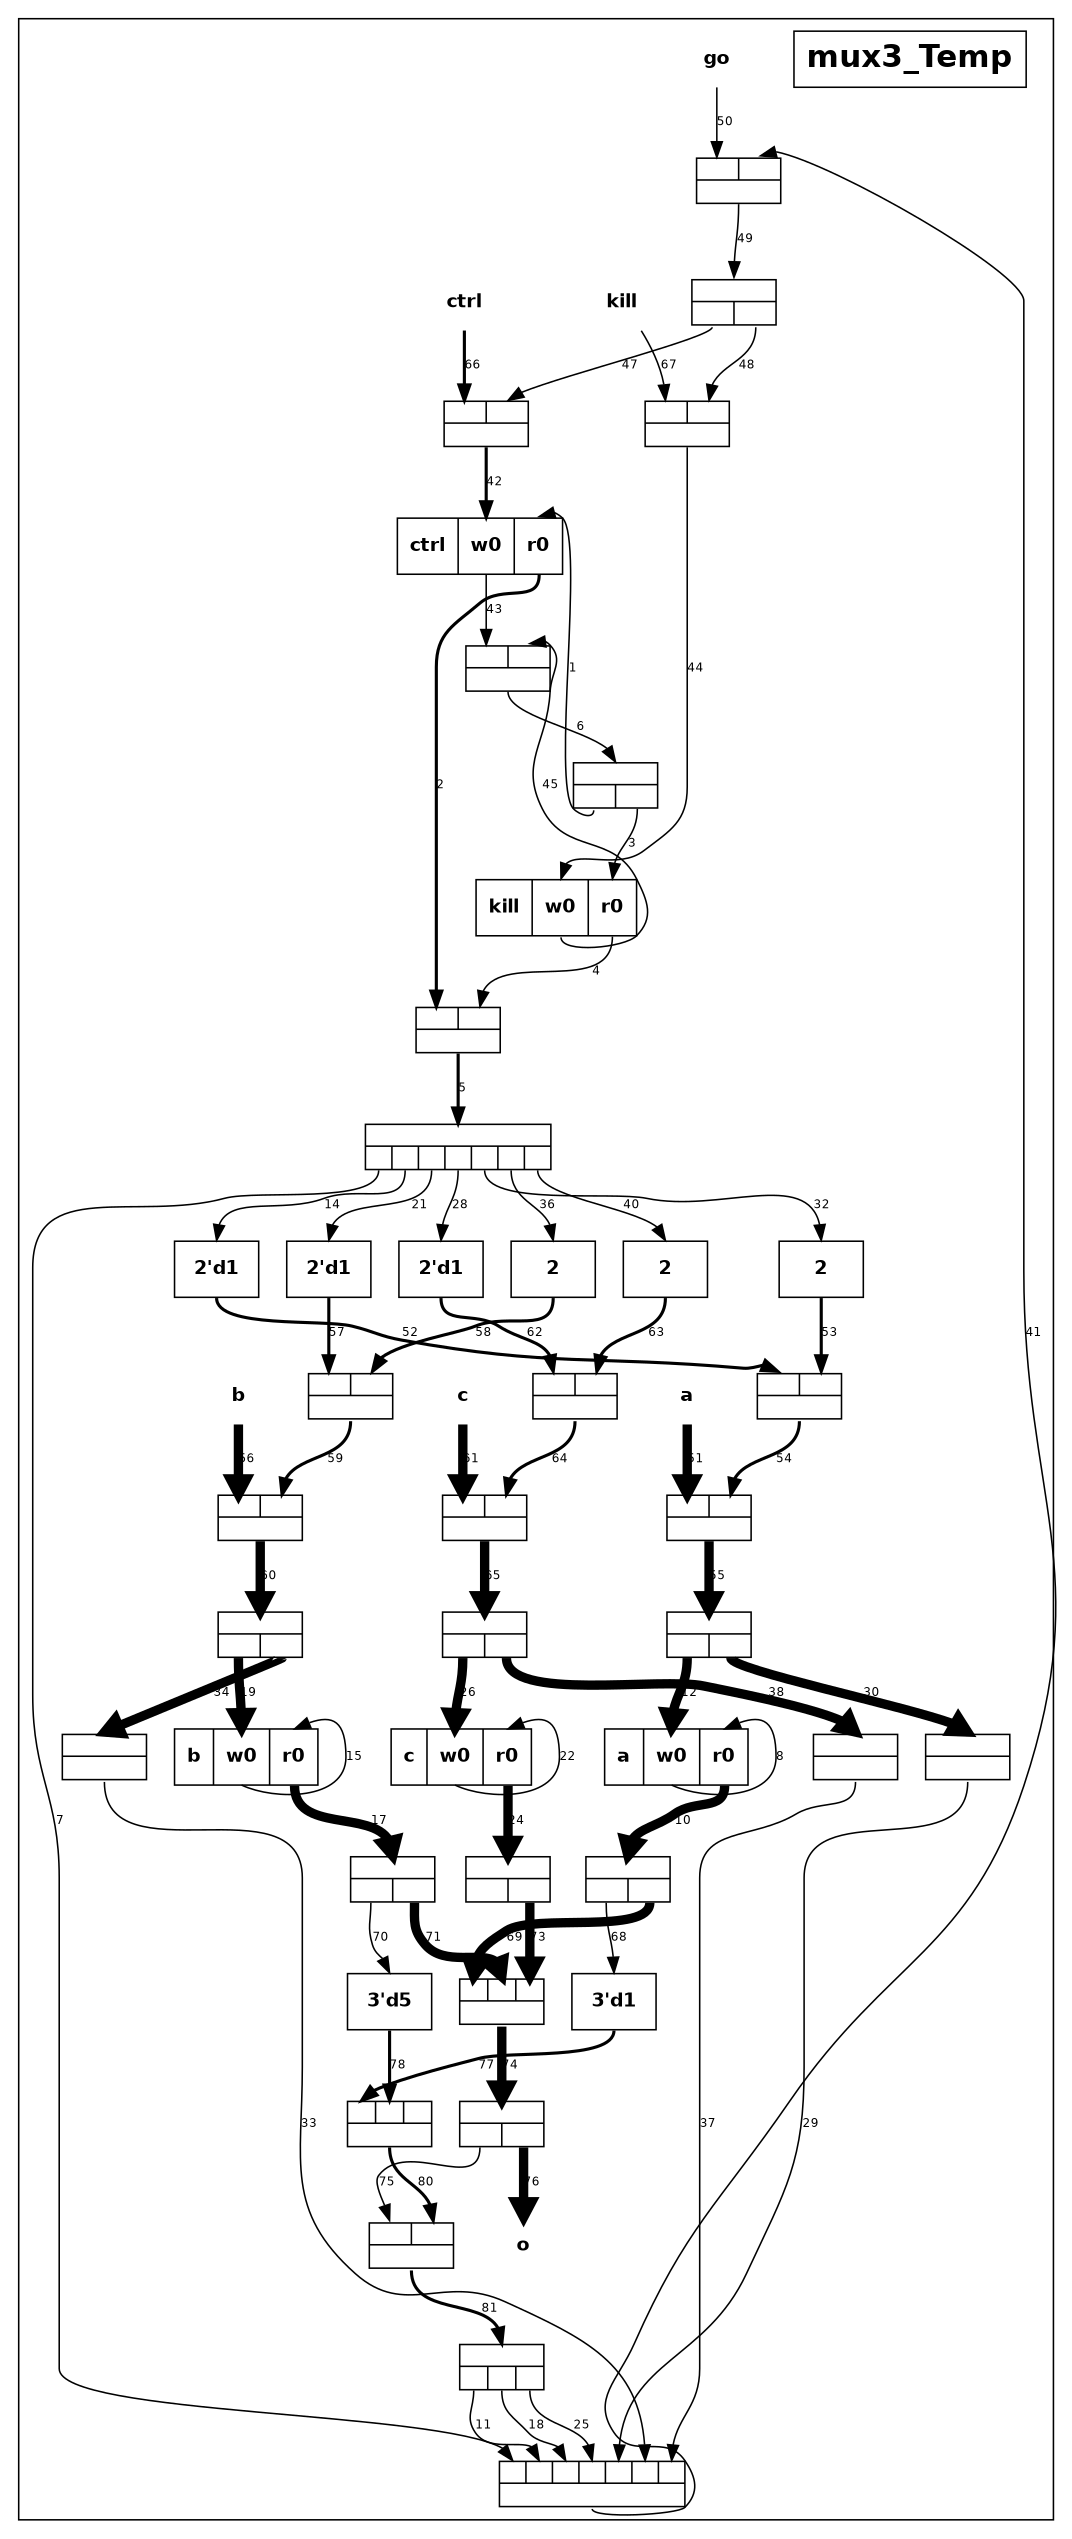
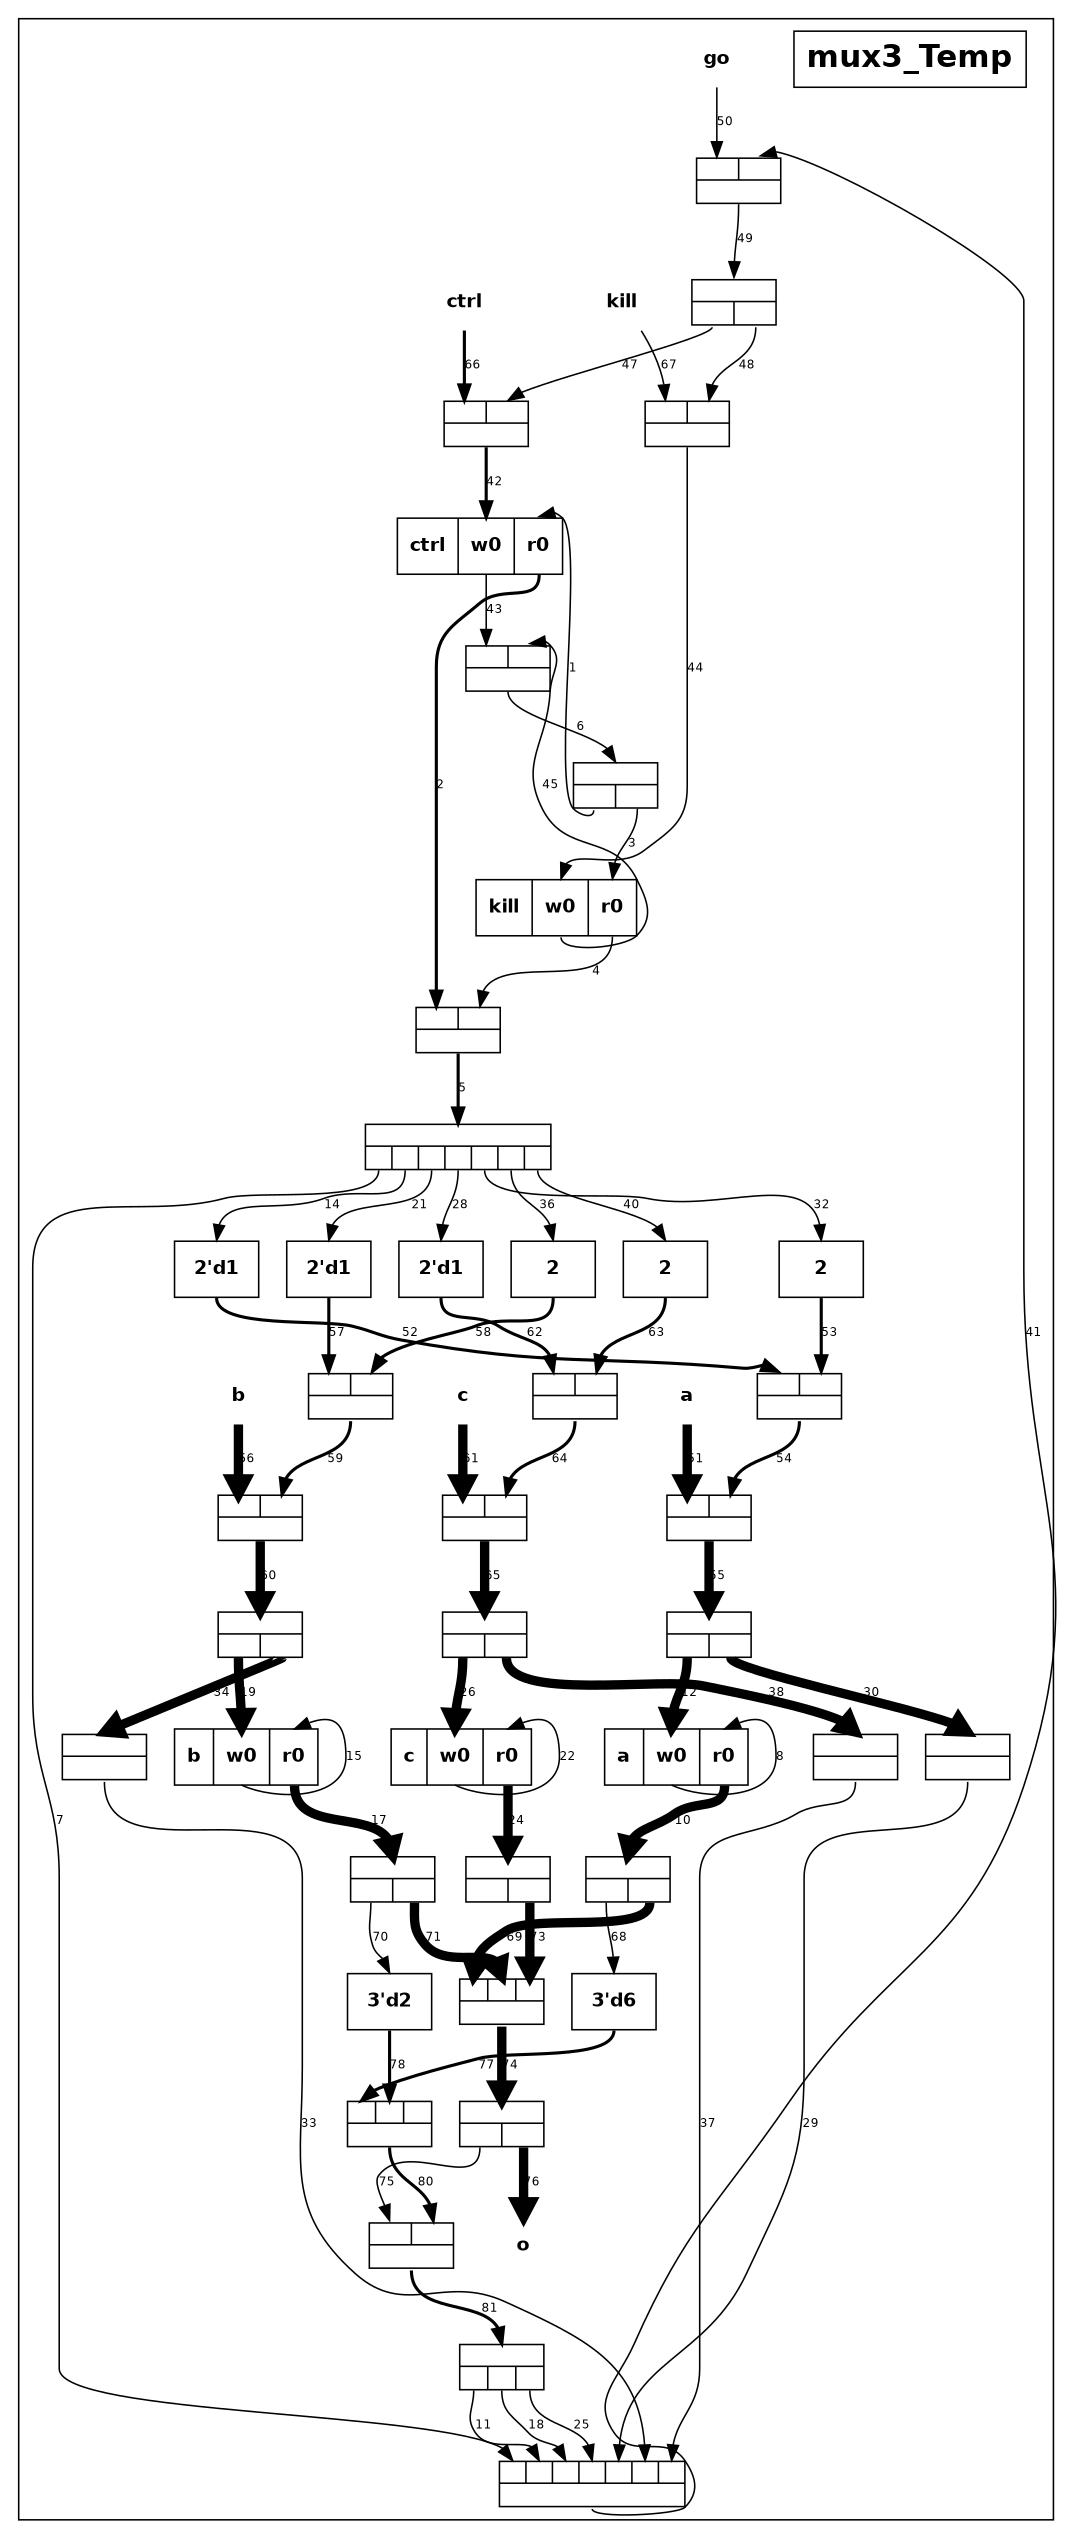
  digraph {
    node [fontname="Helvetica-Bold" fontsize=2 shape=record nojustify=true]
    edge [arrowhead=normal fontname=Helvetica fontsize=8 headport="i0:n" labelfontname=Helvetica labelfontsize=8 penwidth=1 tailport="o:s" weight=1]
    n1 [fontsize=20 label=mux3_Temp shape=box nojustify=""]
    n2 [fontsize=12 label=go portref=0 shape=none style=bold nojustify=""]
    n3 [compref=25 height=0.4 label="{{<i0>|<i1>}|{<o>}}"]
    n4 [fontsize=12 label=a portref=1 shape=none style=bold nojustify=""]
    n5 [compref=29 height=0.4 label="{{<i0>|<i1>}|{<o>}}"]
    n6 [fontsize=12 label=b portref=2 shape=none style=bold nojustify=""]
    n7 [compref=34 height=0.4 label="{{<i0>|<i1>}|{<o>}}"]
    n8 [fontsize=12 label=c portref=3 shape=none style=bold nojustify=""]
    n9 [compref=39 height=0.4 label="{{<i0>|<i1>}|{<o>}}"]
    n10 [fontsize=12 label=ctrl portref=4 shape=none style=bold nojustify=""]
    n11 [compref=41 height=0.4 label="{{<i0>|<i1>}|{<o>}}"]
    n12 [fontsize=12 label=kill portref=5 shape=none style=bold nojustify=""]
    n13 [compref=42 height=0.4 label="{{<i0>|<i1>}|{<o>}}"]
    n14 [fontsize=12 label=o portref=6 shape=none style=bold nojustify=""]
    n15 [compref=1 height=0.4 label="{{<i0>|<i1>}|{<o>}}"]
    n16 [compref=18 height=0.4 label="{{<i>}|{<o0>|<o1>|<o2>|<o3>|<o4>|<o5>|<o6>}}"]
    n17 [compref=2 height=0.4 label="{{<i>}|{<o0>|<o1>}}"]
    n18 [compref=20 fontsize=12 label="ctrl|<w0>w0|<r0>r0" nojustify=""]
    n19 [compref=21 fontsize=12 label="kill|<w0>w0|<r0>r0" nojustify=""]
    n20 [compref=4 fontsize=12 label="a|<w0>w0|<r0>r0" nojustify=""]
    n21 [compref=43 height=0.4 label="{{<i>}|{<o0>|<o1>}}"]
    n22 [compref=7 fontsize=12 label="b|<w0>w0|<r0>r0" nojustify=""]
    n23 [compref=44 height=0.4 label="{{<i>}|{<o0>|<o1>}}"]
    n24 [compref=10 fontsize=12 label="c|<w0>w0|<r0>r0" nojustify=""]
    n25 [compref=45 height=0.4 label="{{<i>}|{<o0>|<o1>}}"]
    n26 [compref=12 height=0.4 label="{{<i>}|{<o0>}}"]
    n27 [compref=19 height=0.4 label="{{<i0>|<i1>|<i2>|<i3>|<i4>|<i5>|<i6>}|{<o>}}"]
    n28 [compref=14 height=0.4 label="{{<i>}|{<o0>}}"]
    n29 [compref=16 height=0.4 label="{{<i>}|{<o0>}}"]
    n30 [compref=26 fontsize=12 label="2'd1"]
    n31 [compref=27 fontsize=12 label=2]
    n32 [compref=31 fontsize=12 label="2'd1"]
    n33 [compref=32 fontsize=12 label=2]
    n34 [compref=36 fontsize=12 label="2'd1"]
    n35 [compref=37 fontsize=12 label=2]
    n36 [compref=22 height=0.4 label="{{<i0>|<i1>}|{<o>}}"]
    n37 [compref=23 height=0.4 label="{{<i>}|{<o0>|<o1>}}"]
    n38 [compref=28 height=0.4 label="{{<i0>|<i1>}|{<o>}}"]
    n39 [compref=30 height=0.4 label="{{<i>}|{<o0>|<o1>}}"]
    n40 [compref=33 height=0.4 label="{{<i0>|<i1>}|{<o>}}"]
    n41 [compref=35 height=0.4 label="{{<i>}|{<o0>|<o1>}}"]
    n42 [compref=38 height=0.4 label="{{<i0>|<i1>}|{<o>}}"]
    n43 [compref=40 height=0.4 label="{{<i>}|{<o0>|<o1>}}"]
    n44 [compref=46 height=0.4 label="{{<i0>|<i1>|<i2>}|{<o>}}"]
-   n45 [compref=48 fontsize=12 label="3'd1"]
-   n46 [compref=49 fontsize=12 label="3'd5"]
+   n45 [compref=48 fontsize=12 label="3'd6"]
+   n46 [compref=49 fontsize=12 label="3'd2"]
    n47 [compref=47 height=0.4 label="{{<i>}|{<o0>|<o1>}}"]
    n48 [compref=52 height=0.4 label="{{<i0>|<i1>}|{<o>}}"]
    n49 [compref=51 height=0.4 label="{{<i0>|<i1>|<i2>}|{<o>}}"]
    n50 [compref=53 height=0.4 label="{{<i>}|{<o0>|<o1>|<o2>}}"]
    subgraph cluster_1 {
      n1
      n2
      n3
      n4
      n5
      n6
      n7
      n8
      n9
      n10
      n11
      n12
      n13
      n14
      n15
      n16
      n17
      n18
      n19
      n20
      n21
      n22
      n23
      n24
      n25
      n26
      n27
      n28
      n29
      n30
      n31
      n32
      n33
      n34
      n35
      n36
      n37
      n38
      n39
      n40
      n41
      n42
      n43
      n44
      n45
      n46
      n47
      n48
      n49
      n50
    }
    n2 -> n3 [label=50 linkref=50]
    n3 -> n37 [headport="i:n" label=49 linkref=49]
    n4 -> n5 [label=51 linkref=51 penwidth=6 weight=6]
    n5 -> n39 [headport="i:n" label=55 linkref=55 penwidth=6 weight=6]
    n6 -> n7 [label=56 linkref=56 penwidth=6 weight=6]
    n7 -> n41 [headport="i:n" label=60 linkref=60 penwidth=6 weight=6]
    n8 -> n9 [label=61 linkref=61 penwidth=6 weight=6]
    n9 -> n43 [headport="i:n" label=65 linkref=65 penwidth=6 weight=6]
    n10 -> n11 [label=66 linkref=66 penwidth=2 weight=2]
    n11 -> n18 [headport="w0:n" label=42 linkref=42 penwidth=2 weight=2]
    n12 -> n13 [label=67 linkref=67]
    n13 -> n19 [headport="w0:n" label=44 linkref=44]
    n15 -> n16 [headport="i:n" label=5 linkref=5 penwidth=2 weight=2]
    n16 -> n27 [label=7 linkref=7 tailport="o0:s"]
    n16 -> n30 [headport=n label=14 linkref=14 tailport="o1:s"]
    n16 -> n31 [headport=n label=32 linkref=32 tailport="o4:s"]
    n16 -> n32 [headport=n label=21 linkref=21 tailport="o2:s"]
    n16 -> n33 [headport=n label=36 linkref=36 tailport="o5:s"]
    n16 -> n34 [headport=n label=28 linkref=28 tailport="o3:s"]
    n16 -> n35 [headport=n label=40 linkref=40 tailport="o6:s"]
    n17 -> n18 [headport="r0:n" label=1 linkref=1 tailport="o0:s"]
    n17 -> n19 [headport="r0:n" label=3 linkref=3 tailport="o1:s"]
    n18 -> n15 [label=2 linkref=2 penwidth=2 tailport="r0:s" weight=2]
    n18 -> n36 [label=43 linkref=43 tailport="w0:s"]
    n19 -> n15 [headport="i1:n" label=4 linkref=4 tailport="r0:s"]
    n19 -> n36 [headport="i1:n" label=45 linkref=45 tailport="w0:s"]
    n20 -> n20 [headport="r0:n" label=8 linkref=8 tailport="w0:s"]
    n20 -> n21 [headport="i:n" label=10 linkref=10 penwidth=6 tailport="r0:s" weight=6]
    n21 -> n44 [label=69 linkref=69 penwidth=6 tailport="o1:s" weight=6]
    n21 -> n45 [headport=n label=68 linkref=68 tailport="o0:s"]
    n22 -> n22 [headport="r0:n" label=15 linkref=15 tailport="w0:s"]
    n22 -> n23 [headport="i:n" label=17 linkref=17 penwidth=6 tailport="r0:s" weight=6]
    n23 -> n44 [headport="i1:n" label=71 linkref=71 penwidth=6 tailport="o1:s" weight=6]
    n23 -> n46 [headport=n label=70 linkref=70 tailport="o0:s"]
    n24 -> n24 [headport="r0:n" label=22 linkref=22 tailport="w0:s"]
    n24 -> n25 [headport="i:n" label=24 linkref=24 penwidth=6 tailport="r0:s" weight=6]
    n25 -> n44 [headport="i2:n" label=73 linkref=73 penwidth=6 tailport="o1:s" weight=6]
    n26 -> n27 [headport="i4:n" label=29 linkref=29 tailport="o0:s"]
    n27 -> n3 [headport="i1:n" label=41 linkref=41]
    n28 -> n27 [headport="i5:n" label=33 linkref=33 tailport="o0:s"]
    n29 -> n27 [headport="i6:n" label=37 linkref=37 tailport="o0:s"]
    n30 -> n38 [label=52 linkref=52 penwidth=2 tailport=s weight=2]
    n31 -> n38 [headport="i1:n" label=53 linkref=53 penwidth=2 tailport=s weight=2]
    n32 -> n40 [label=57 linkref=57 penwidth=2 tailport=s weight=2]
    n33 -> n40 [headport="i1:n" label=58 linkref=58 penwidth=2 tailport=s weight=2]
    n34 -> n42 [label=62 linkref=62 penwidth=2 tailport=s weight=2]
    n35 -> n42 [headport="i1:n" label=63 linkref=63 penwidth=2 tailport=s weight=2]
    n36 -> n17 [headport="i:n" label=6 linkref=6]
    n37 -> n11 [headport="i1:n" label=47 linkref=47 tailport="o0:s"]
    n37 -> n13 [headport="i1:n" label=48 linkref=48 tailport="o1:s"]
    n38 -> n5 [headport="i1:n" label=54 linkref=54 penwidth=2 weight=2]
    n39 -> n20 [headport="w0:n" label=12 linkref=12 penwidth=6 tailport="o0:s" weight=6]
    n39 -> n26 [headport="i:n" label=30 linkref=30 penwidth=6 tailport="o1:s" weight=6]
    n40 -> n7 [headport="i1:n" label=59 linkref=59 penwidth=2 weight=2]
    n41 -> n22 [headport="w0:n" label=19 linkref=19 penwidth=6 tailport="o0:s" weight=6]
    n41 -> n28 [headport="i:n" label=34 linkref=34 penwidth=6 tailport="o1:s" weight=6]
    n42 -> n9 [headport="i1:n" label=64 linkref=64 penwidth=2 weight=2]
    n43 -> n24 [headport="w0:n" label=26 linkref=26 penwidth=6 tailport="o0:s" weight=6]
    n43 -> n29 [headport="i:n" label=38 linkref=38 penwidth=6 tailport="o1:s" weight=6]
    n44 -> n47 [headport="i:n" label=74 linkref=74 penwidth=6 weight=6]
    n45 -> n49 [label=77 linkref=77 penwidth=2 tailport=s weight=2]
    n46 -> n49 [headport="i1:n" label=78 linkref=78 penwidth=2 tailport=s weight=2]
    n47 -> n14 [label=76 linkref=76 penwidth=6 tailport="o1:s" weight=6]
    n47 -> n48 [label=75 linkref=75 tailport="o0:s"]
    n48 -> n50 [headport="i:n" label=81 linkref=81 penwidth=2 weight=2]
    n49 -> n48 [headport="i1:n" label=80 linkref=80 penwidth=2 weight=2]
    n50 -> n27 [headport="i1:n" label=11 linkref=11 tailport="o0:s"]
    n50 -> n27 [headport="i2:n" label=18 linkref=18 tailport="o1:s"]
    n50 -> n27 [headport="i3:n" label=25 linkref=25 tailport="o2:s"]
  }
